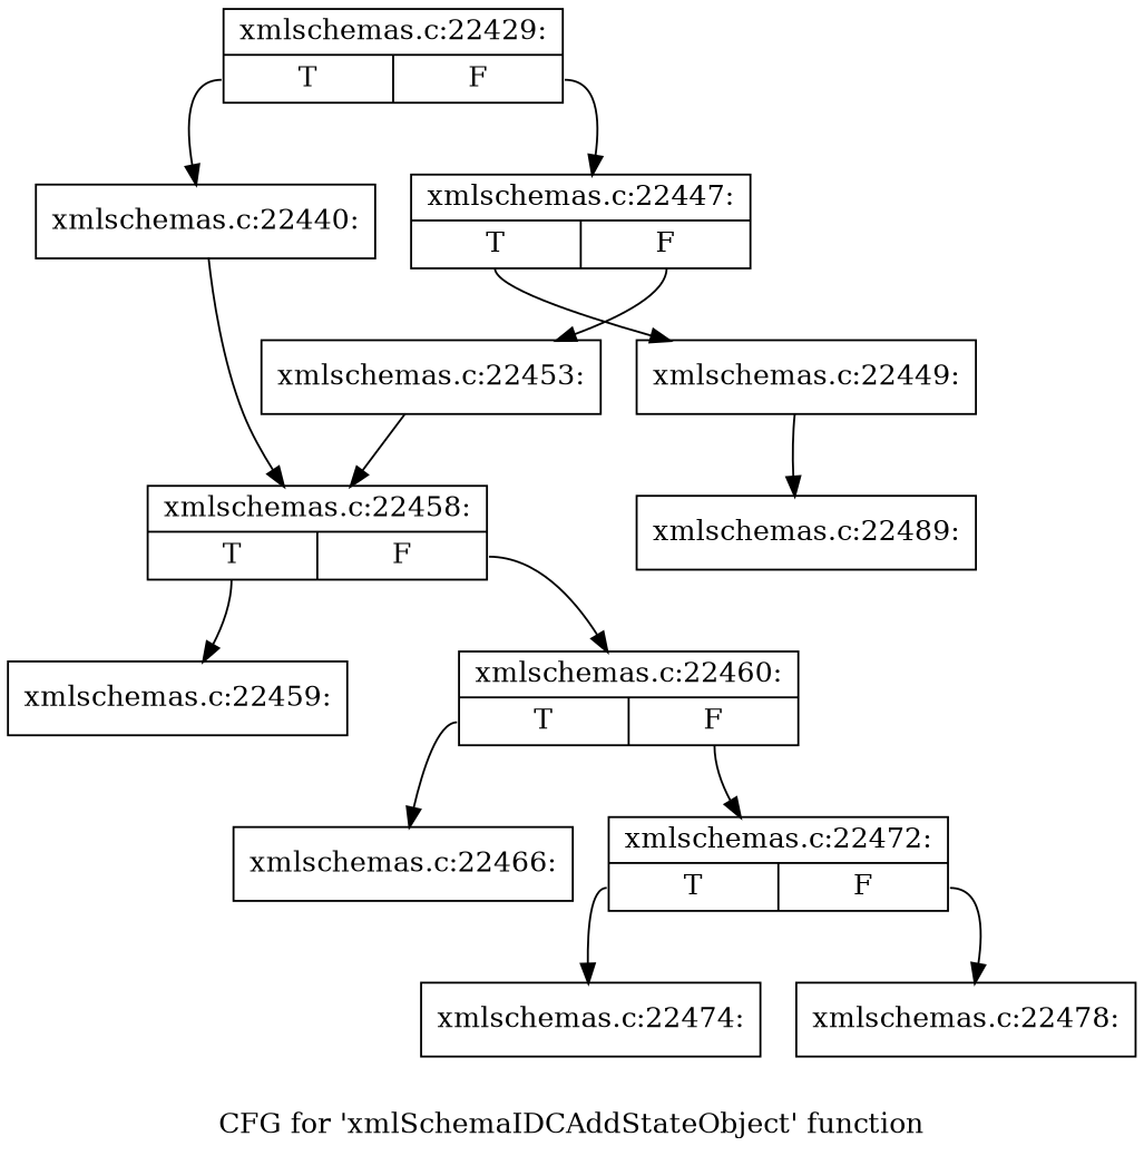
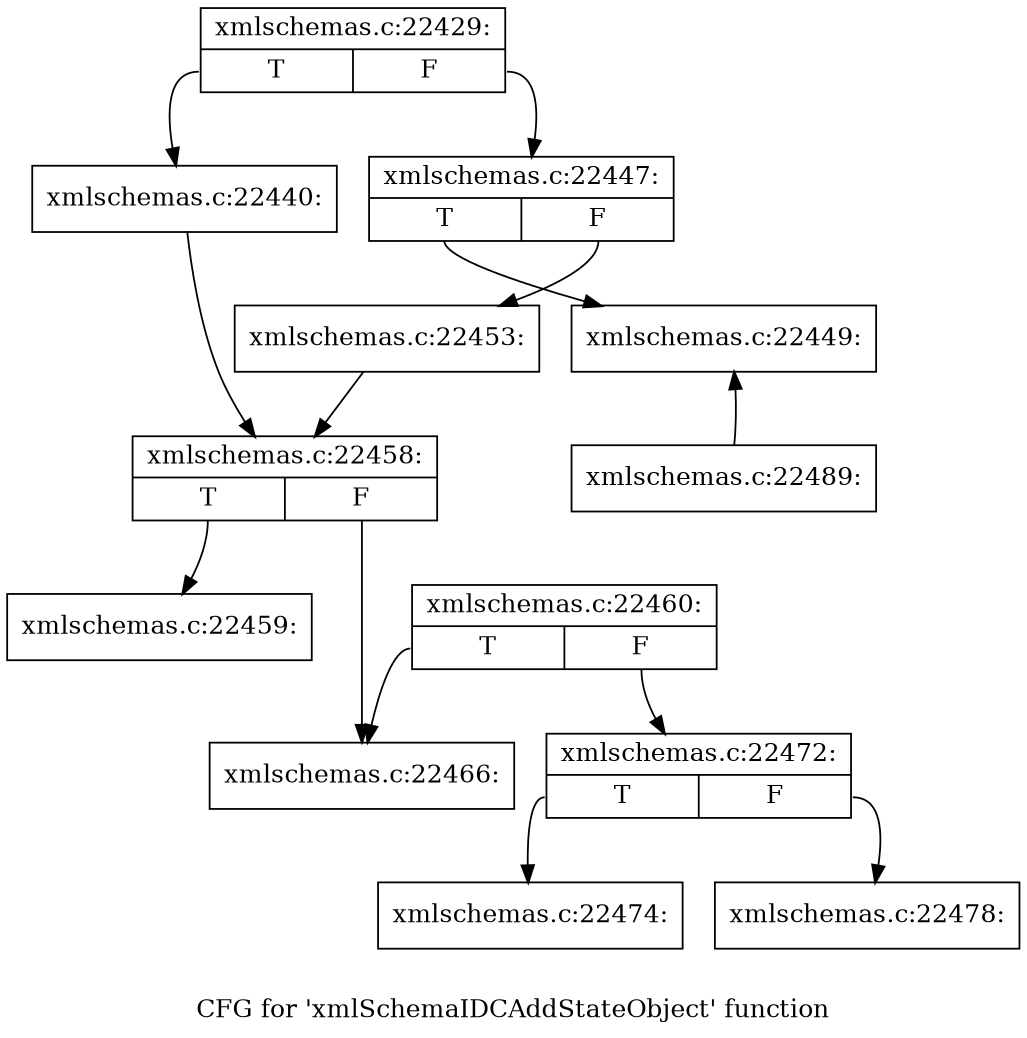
  digraph {
    label="CFG for 'xmlSchemaIDCAddStateObject' function"
    node [shape=record]
    edge [tailport=s0]
    n1 [label="{xmlschemas.c:22429:|{<s0>T|<s1>F}}"]
    n2 [label="{xmlschemas.c:22440:}"]
    n3 [label="{xmlschemas.c:22447:|{<s0>T|<s1>F}}"]
    n4 [label="{xmlschemas.c:22458:|{<s0>T|<s1>F}}"]
    n5 [label="{xmlschemas.c:22449:}"]
    n6 [label="{xmlschemas.c:22453:}"]
    n7 [label="{xmlschemas.c:22459:}"]
    n8 [label="{xmlschemas.c:22460:|{<s0>T|<s1>F}}"]
    n9 [label="{xmlschemas.c:22489:}"]
    n10 [label="{xmlschemas.c:22466:}"]
    n11 [label="{xmlschemas.c:22472:|{<s0>T|<s1>F}}"]
    n12 [label="{xmlschemas.c:22474:}"]
    n13 [label="{xmlschemas.c:22478:}"]
    n1 -> n2
    n1 -> n3 [tailport=s1]
    n2 -> n4 [tailport=""]
    n3 -> n5
    n3 -> n6 [tailport=s1]
    n4 -> n7
-   n4 -> n8 [tailport=s1]
-   n5 -> n9 [tailport=""]
+   n4 -> n10 [tailport=s1]
+   n9 -> n5 [tailport=""]
    n6 -> n4 [tailport=""]
    n8 -> n10
    n8 -> n11 [tailport=s1]
    n11 -> n12
    n11 -> n13 [tailport=s1]
  }
